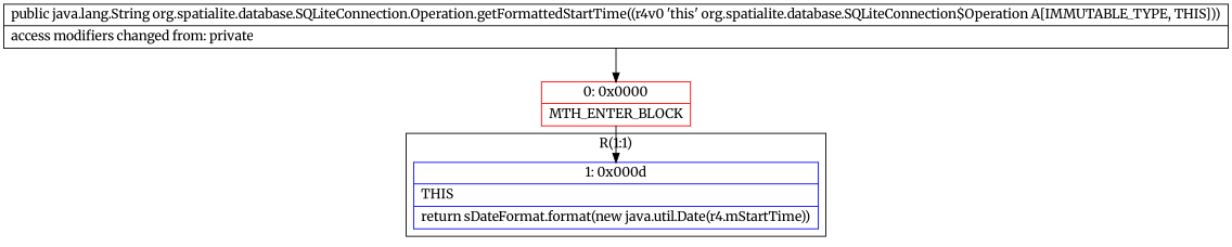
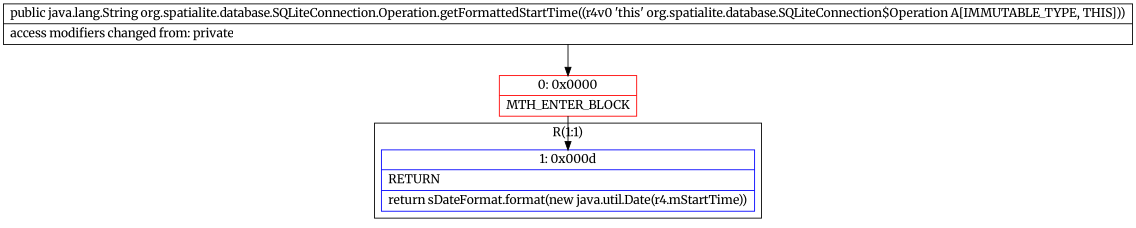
  digraph {
    fontname=Merriweather
    node [shape=record fontname=Merriweather]
    edge [fontname=Merriweather]
-   n1 [color=blue label="{1\:\ 0x000d|THIS\l|return sDateFormat.format(new java.util.Date(r4.mStartTime))\l}"]
+   n1 [color=blue label="{1\:\ 0x000d|RETURN\l|return sDateFormat.format(new java.util.Date(r4.mStartTime))\l}"]
    n2 [color=red label="{0\:\ 0x0000|MTH_ENTER_BLOCK\l}"]
    n3 [label="{public java.lang.String org.spatialite.database.SQLiteConnection.Operation.getFormattedStartTime((r4v0 'this' org.spatialite.database.SQLiteConnection$Operation A[IMMUTABLE_TYPE, THIS]))  | access modifiers changed from: private\l}"]
    subgraph cluster_1 {
      label="R(1:1)"
      n1
    }
    n2 -> n1
    n3 -> n2
  }
